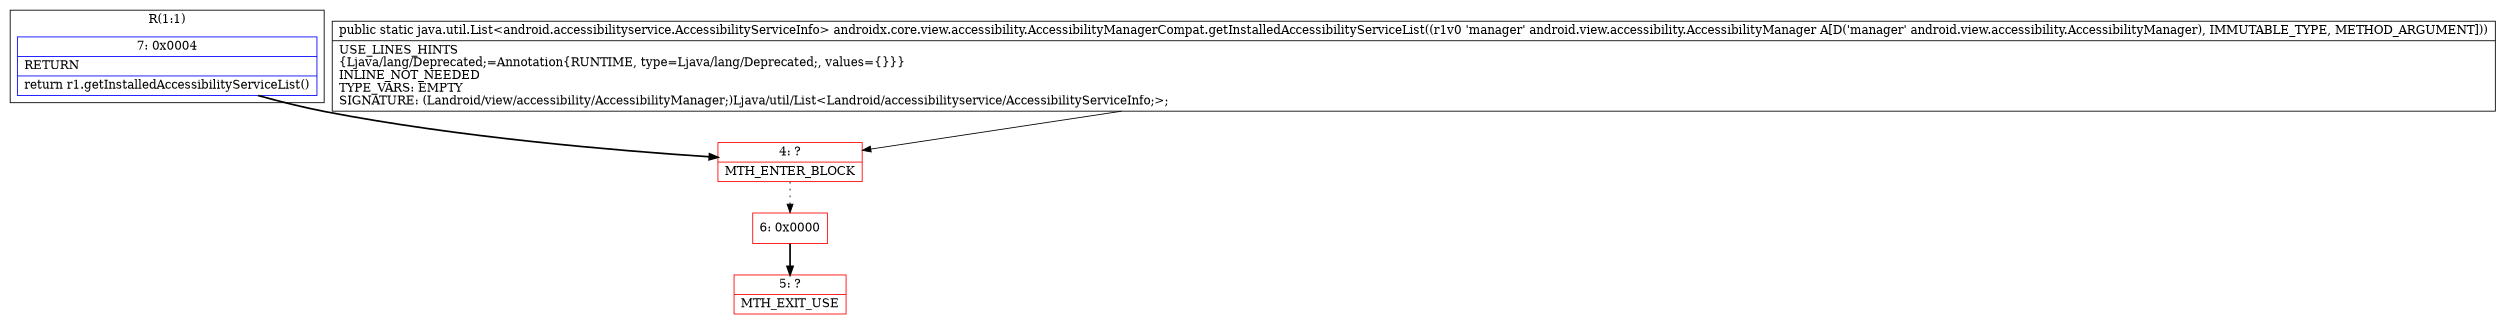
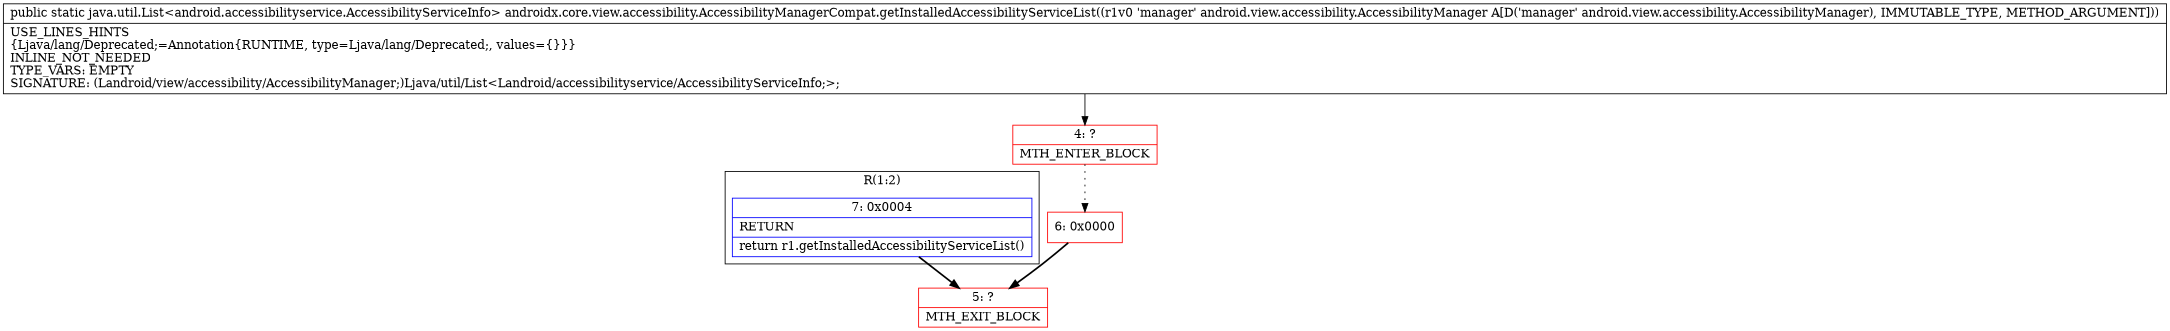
  digraph {
    node [color=red shape=record]
    edge [style=bold]
    n1 [color=blue label="{7\:\ 0x0004|RETURN\l|return r1.getInstalledAccessibilityServiceList()\l}"]
-   n2 [label="{5\:\ ?|MTH_EXIT_USE\l}"]
+   n2 [label="{5\:\ ?|MTH_EXIT_BLOCK\l}"]
    n3 [label="{4\:\ ?|MTH_ENTER_BLOCK\l}"]
    n4 [label="{6\:\ 0x0000}"]
    n5 [label="{public static java.util.List\<android.accessibilityservice.AccessibilityServiceInfo\> androidx.core.view.accessibility.AccessibilityManagerCompat.getInstalledAccessibilityServiceList((r1v0 'manager' android.view.accessibility.AccessibilityManager A[D('manager' android.view.accessibility.AccessibilityManager), IMMUTABLE_TYPE, METHOD_ARGUMENT]))  | USE_LINES_HINTS\l\{Ljava\/lang\/Deprecated;=Annotation\{RUNTIME, type=Ljava\/lang\/Deprecated;, values=\{\}\}\}\lINLINE_NOT_NEEDED\lTYPE_VARS: EMPTY\lSIGNATURE: (Landroid\/view\/accessibility\/AccessibilityManager;)Ljava\/util\/List\<Landroid\/accessibilityservice\/AccessibilityServiceInfo;\>;\l}" color=""]
    subgraph cluster_1 {
-     label="R(1:1)"
+     label="R(1:2)"
      n1
    }
-   n1 -> n3
+   n1 -> n2
    n3 -> n4 [style=dotted]
    n4 -> n2
    n5 -> n3 [style=solid]
  }
